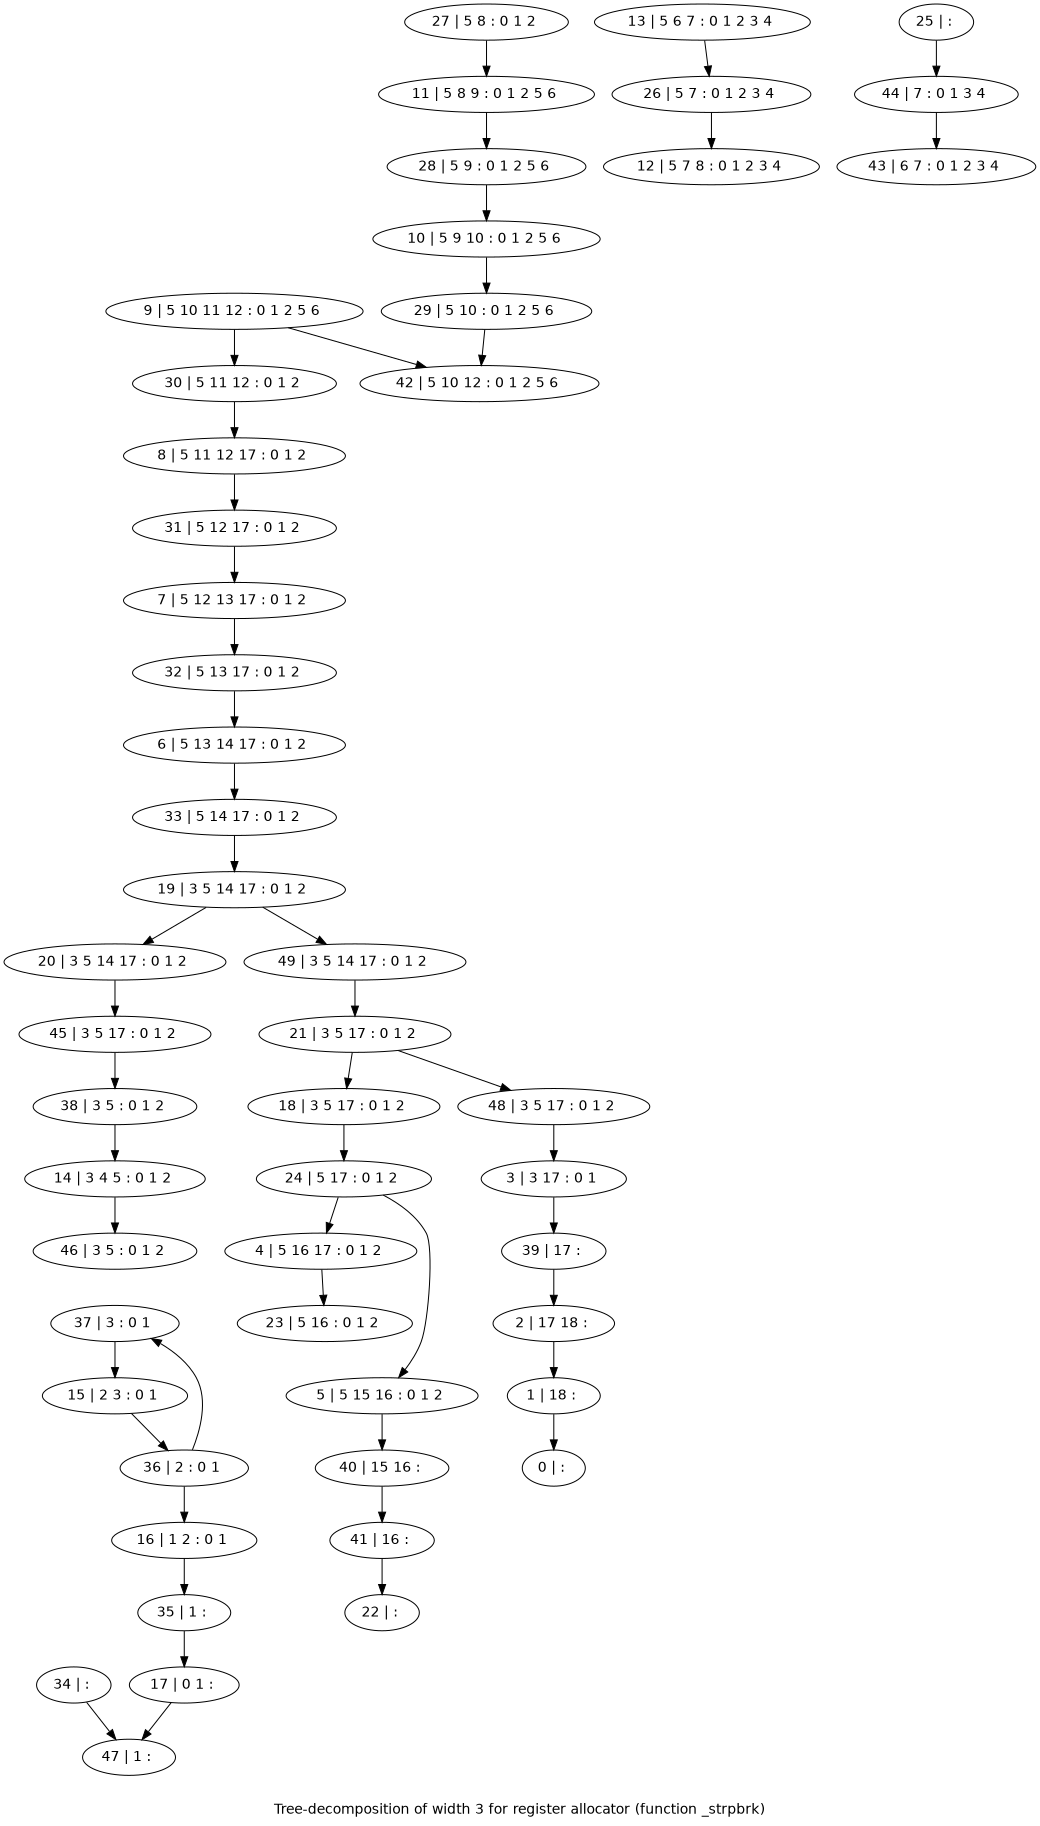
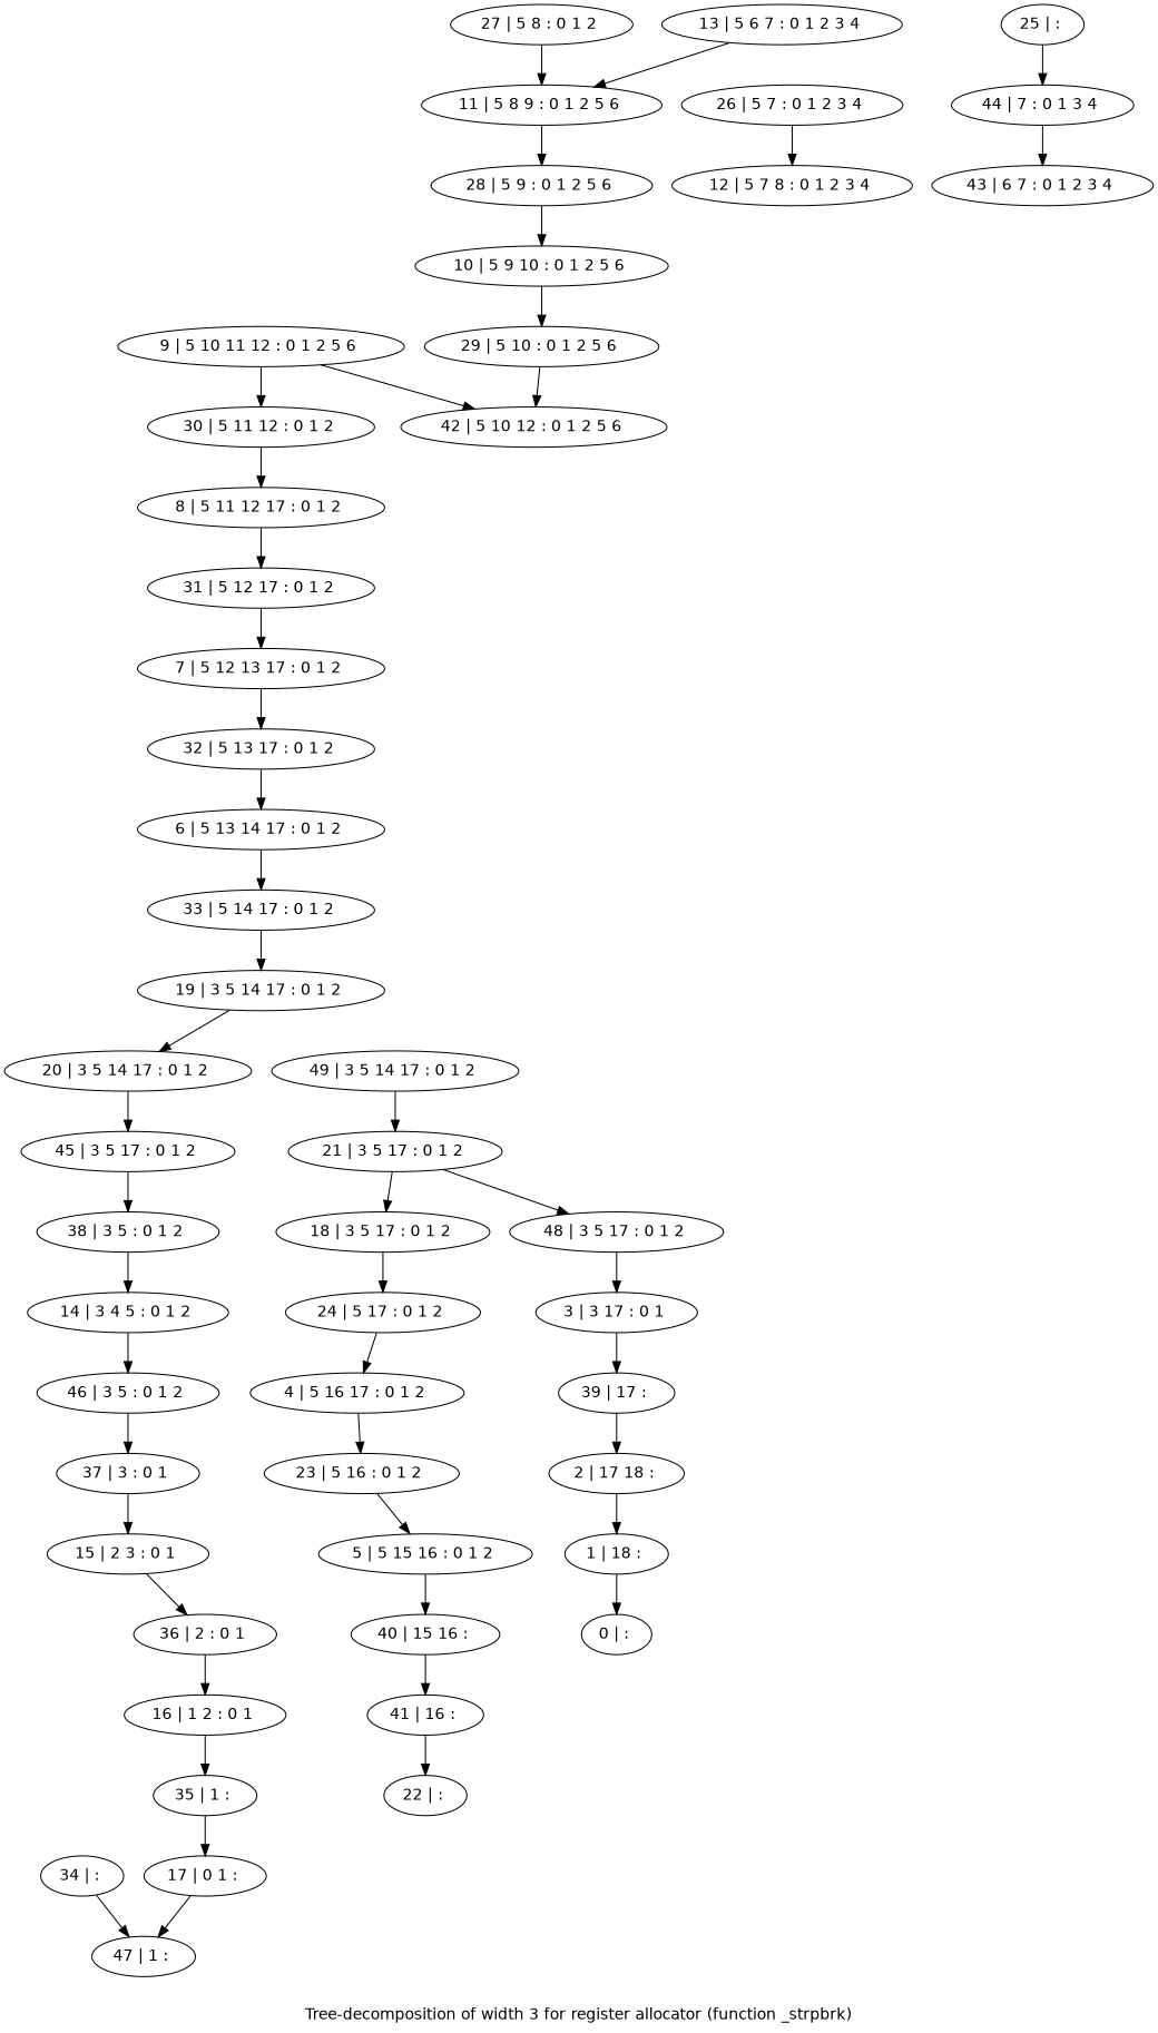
  digraph {
    fontname="DejaVu Sans"
    label="Tree-decomposition of width 3 for register allocator (function _strpbrk)"
    node [fontname="DejaVu Sans"]
    edge [fontname="DejaVu Sans"]
    n1 [label="0 | : "]
    n2 [label="1 | 18 : "]
    n3 [label="2 | 17 18 : "]
    n4 [label="3 | 3 17 : 0 1 "]
    n5 [label="39 | 17 : "]
    n6 [label="4 | 5 16 17 : 0 1 2 "]
    n7 [label="23 | 5 16 : 0 1 2 "]
    n8 [label="5 | 5 15 16 : 0 1 2 "]
    n9 [label="40 | 15 16 : "]
    n10 [label="41 | 16 : "]
    n11 [label="6 | 5 13 14 17 : 0 1 2 "]
    n12 [label="33 | 5 14 17 : 0 1 2 "]
    n13 [label="19 | 3 5 14 17 : 0 1 2 "]
    n14 [label="7 | 5 12 13 17 : 0 1 2 "]
    n15 [label="32 | 5 13 17 : 0 1 2 "]
    n16 [label="8 | 5 11 12 17 : 0 1 2 "]
    n17 [label="31 | 5 12 17 : 0 1 2 "]
    n18 [label="9 | 5 10 11 12 : 0 1 2 5 6 "]
    n19 [label="30 | 5 11 12 : 0 1 2 "]
    n20 [label="42 | 5 10 12 : 0 1 2 5 6 "]
    n21 [label="10 | 5 9 10 : 0 1 2 5 6 "]
    n22 [label="29 | 5 10 : 0 1 2 5 6 "]
    n23 [label="11 | 5 8 9 : 0 1 2 5 6 "]
    n24 [label="28 | 5 9 : 0 1 2 5 6 "]
    n25 [label="12 | 5 7 8 : 0 1 2 3 4 "]
    n26 [label="27 | 5 8 : 0 1 2 "]
    n27 [label="13 | 5 6 7 : 0 1 2 3 4 "]
    n28 [label="26 | 5 7 : 0 1 2 3 4 "]
    n29 [label="14 | 3 4 5 : 0 1 2 "]
    n30 [label="46 | 3 5 : 0 1 2 "]
    n31 [label="37 | 3 : 0 1 "]
    n32 [label="15 | 2 3 : 0 1 "]
    n33 [label="36 | 2 : 0 1 "]
    n34 [label="16 | 1 2 : 0 1 "]
    n35 [label="35 | 1 : "]
    n36 [label="17 | 0 1 : "]
    n37 [label="47 | 1 : "]
    n38 [label="18 | 3 5 17 : 0 1 2 "]
    n39 [label="24 | 5 17 : 0 1 2 "]
    n40 [label="20 | 3 5 14 17 : 0 1 2 "]
    n41 [label="49 | 3 5 14 17 : 0 1 2 "]
    n42 [label="45 | 3 5 17 : 0 1 2 "]
    n43 [label="21 | 3 5 17 : 0 1 2 "]
    n44 [label="38 | 3 5 : 0 1 2 "]
    n45 [label="48 | 3 5 17 : 0 1 2 "]
    n46 [label="22 | : "]
    n47 [label="25 | : "]
    n48 [label="44 | 7 : 0 1 3 4 "]
    n49 [label="43 | 6 7 : 0 1 2 3 4 "]
    n50 [label="34 | : "]
    n2 -> n1
    n3 -> n2
    n4 -> n5
    n5 -> n3
    n6 -> n7
-   n39 -> n8
+   n7 -> n8
    n8 -> n9
    n9 -> n10
    n10 -> n46
    n11 -> n12
    n12 -> n13
    n13 -> n40
-   n13 -> n41
    n14 -> n15
    n15 -> n11
    n16 -> n17
    n17 -> n14
    n18 -> n19
    n18 -> n20
    n19 -> n16
    n21 -> n22
    n22 -> n20
    n23 -> n24
    n24 -> n21
    n26 -> n23
-   n27 -> n28
+   n27 -> n23
    n28 -> n25
    n29 -> n30
-   n33 -> n31
+   n30 -> n31
    n31 -> n32
    n32 -> n33
    n33 -> n34
    n34 -> n35
    n35 -> n36
    n36 -> n37
    n38 -> n39
    n39 -> n6
    n40 -> n42
    n41 -> n43
    n42 -> n44
    n43 -> n38
    n43 -> n45
    n44 -> n29
    n45 -> n4
    n47 -> n48
    n48 -> n49
    n50 -> n37
  }
